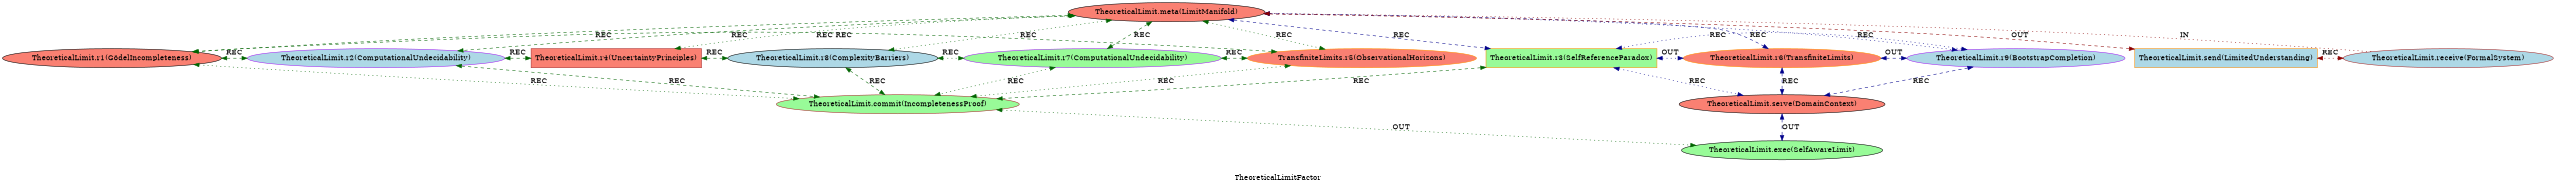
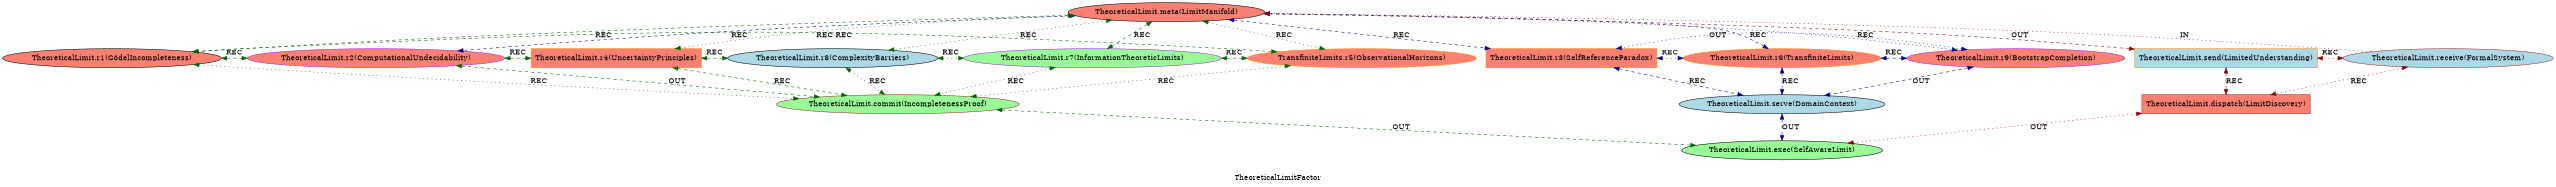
  strict digraph {
    color=lightgray
    label=TheoreticalLimitFactor
    style=filled
    node [color=black fillcolor=salmon shape=ellipse style=filled]
    edge [color=darkgreen dir=both style=dashed]
    n1 [label="TheoreticalLimit.meta(LimitManifold)"]
    n2 [label="TheoreticalLimit.r1(GödelIncompleteness)"]
-   n3 [color=purple fillcolor=lightblue label="TheoreticalLimit.r2(ComputationalUndecidability)"]
-   n4 [color=brown label="TheoreticalLimit.r4(UncertaintyPrinciples)" shape=box]
+   n3 [color=purple label="TheoreticalLimit.r2(ComputationalUndecidability)"]
+   n4 [color=darkorange label="TheoreticalLimit.r4(UncertaintyPrinciples)" shape=box]
    n5 [fillcolor=lightblue label="TheoreticalLimit.r8(ComplexityBarriers)"]
-   n6 [color=purple fillcolor=palegreen label="TheoreticalLimit.r7(ComputationalUndecidability)"]
+   n6 [color=purple fillcolor=palegreen label="TheoreticalLimit.r7(InformationTheoreticLimits)"]
    n7 [color=darkorange label="TransfiniteLimits.r5(ObservationalHorizons)"]
-   n8 [color=darkorange fillcolor=palegreen label="TheoreticalLimit.r3(SelfReferenceParadox)" shape=box]
+   n8 [color=darkorange label="TheoreticalLimit.r3(SelfReferenceParadox)" shape=box]
    n9 [color=darkorange label="TheoreticalLimit.r6(TransfiniteLimits)"]
-   n10 [color=purple fillcolor=lightblue label="TheoreticalLimit.r9(BootstrapCompletion)"]
+   n10 [color=purple label="TheoreticalLimit.r9(BootstrapCompletion)"]
    n11 [color=darkorange fillcolor=lightblue label="TheoreticalLimit.send(LimitedUnderstanding)" shape=box]
    n12 [color=brown fillcolor=palegreen label="TheoreticalLimit.commit(IncompletenessProof)"]
-   n13 [label="TheoreticalLimit.serve(DomainContext)"]
+   n13 [fillcolor=lightblue label="TheoreticalLimit.serve(DomainContext)"]
+   n14 [color=brown label="TheoreticalLimit.dispatch(LimitDiscovery)" shape=box]
    n15 [fillcolor=palegreen label="TheoreticalLimit.exec(SelfAwareLimit)"]
    n16 [color=brown fillcolor=lightblue label="TheoreticalLimit.receive(FormalSystem)"]
    n1 -> n2 [label=REC]
-   n1 -> n3 [label=REC]
+   n1 -> n3 [color=darkblue label=REC]
    n1 -> n4 [label=REC style=dotted]
    n1 -> n5 [label=REC style=dotted]
    n1 -> n6 [label=REC]
    n1 -> n7 [label=REC style=dotted]
    n1 -> n8 [color=darkblue label=REC]
    n1 -> n9 [color=darkblue label=REC]
    n1 -> n10 [color=darkblue label=REC style=dotted]
    n1 -> n11 [color=darkred label=OUT dir=""]
    n2 -> n3 [constraint=false label=REC]
    n2 -> n12 [label=REC style=dotted]
    n3 -> n4 [constraint=false label=REC]
-   n3 -> n12 [label=REC]
+   n3 -> n12 [label=OUT]
    n4 -> n5 [constraint=false label=REC]
-   n8 -> n12 [label=REC]
+   n4 -> n12 [label=REC]
    n5 -> n6 [constraint=false label=REC style=dotted]
-   n5 -> n12 [label=REC]
+   n5 -> n12 [label=REC style=dotted]
    n6 -> n7 [constraint=false label=REC]
    n6 -> n12 [label=REC style=dotted]
    n7 -> n2 [constraint=false label=REC]
    n7 -> n12 [label=REC style=dotted]
-   n8 -> n9 [color=darkblue constraint=false label=OUT style=dotted]
-   n8 -> n13 [color=darkblue label=REC style=dotted]
-   n9 -> n10 [color=darkblue constraint=false label=OUT]
+   n8 -> n9 [color=darkblue constraint=false label=REC style=dotted]
+   n8 -> n13 [color=darkblue label=REC]
+   n9 -> n10 [color=darkblue constraint=false label=REC]
    n9 -> n13 [color=darkblue label=REC]
-   n10 -> n8 [color=darkblue constraint=false label=REC style=dotted]
-   n10 -> n13 [color=darkblue label=REC]
-   n12 -> n15 [label=OUT style=dotted]
+   n10 -> n8 [color=darkblue constraint=false label=OUT style=dotted]
+   n10 -> n13 [color=darkblue label=OUT]
+   n11 -> n14 [color=darkred label=REC]
+   n12 -> n15 [label=OUT]
    n13 -> n15 [color=darkblue label=OUT]
+   n14 -> n15 [color=darkred label=OUT style=dotted]
    n16 -> n1 [color=darkred constraint=false label=IN style=dotted dir=""]
    n16 -> n11 [color=darkred constraint=false label=REC style=dotted]
+   n16 -> n14 [color=darkred label=REC style=dotted]
  }
